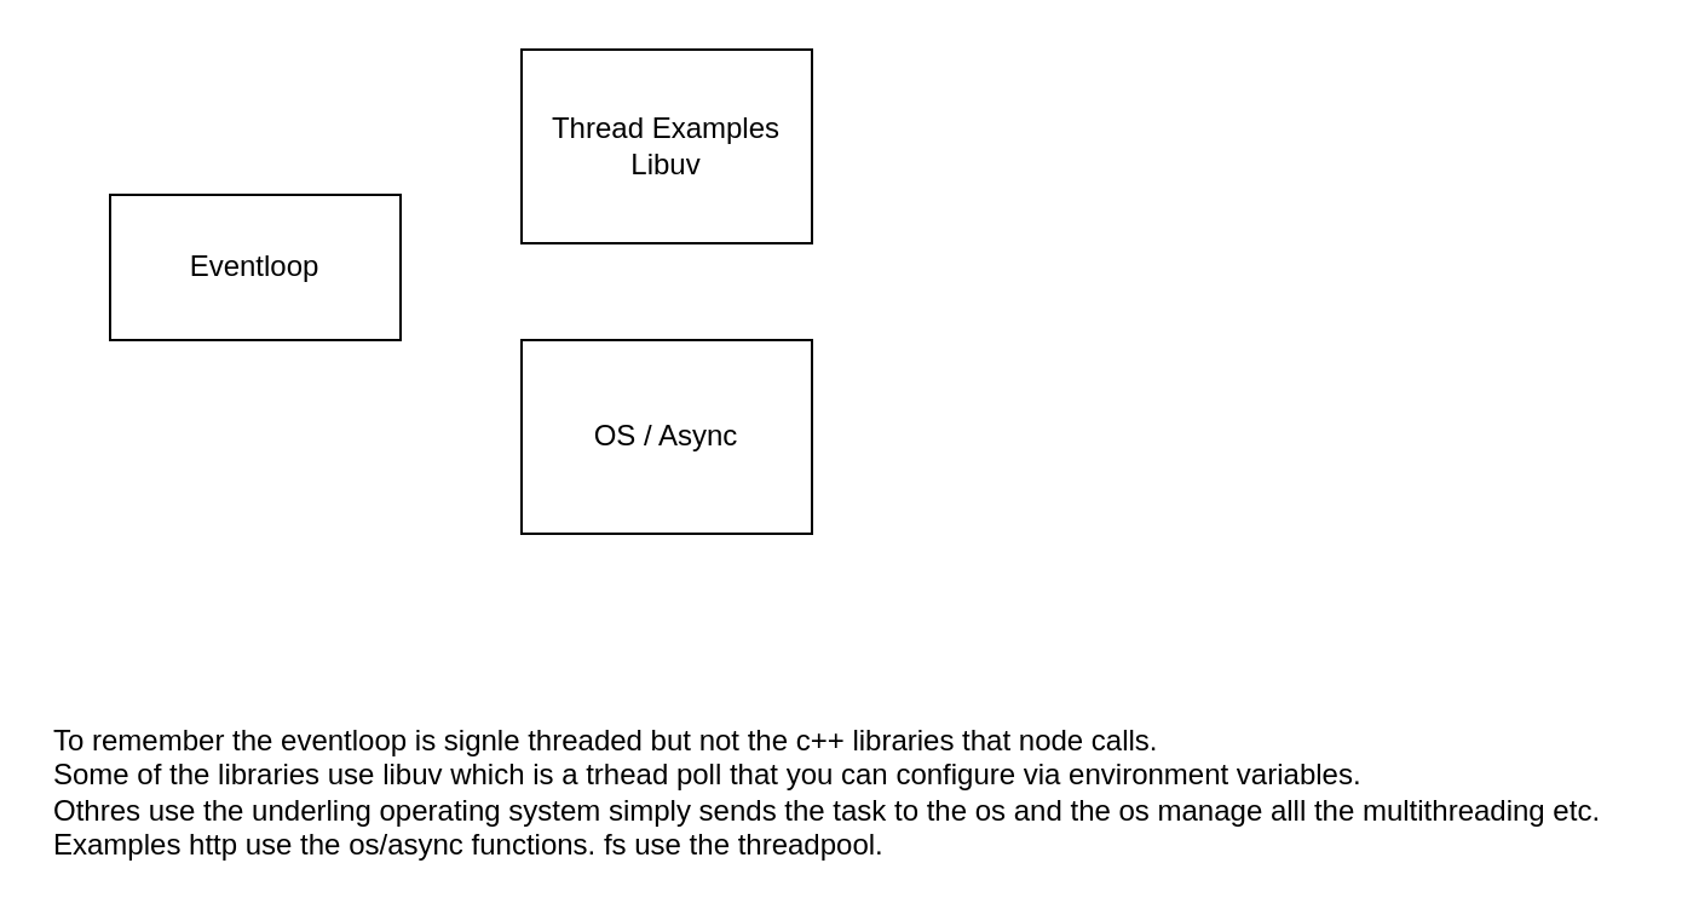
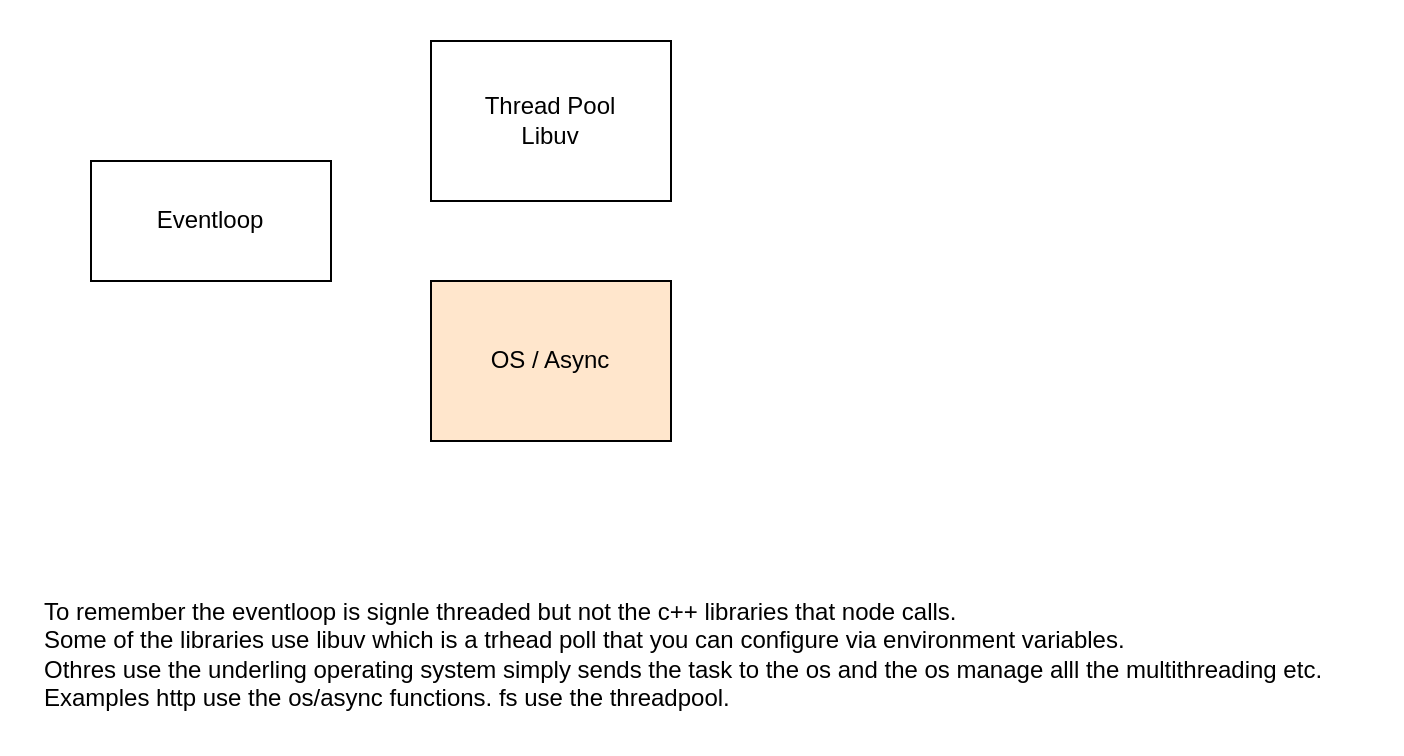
  <mxCell id="0" />
  <mxCell id="1" parent="0" />
- <mxCell id="2" value="Thread Examples&lt;br&gt;Libuv" style="rounded=0;whiteSpace=wrap;html=1;" vertex="1" parent="1"><mxGeometry x="215" y="20" width="120" height="80" as="geometry" /></mxCell>
- <mxCell id="3" value="OS / Async" style="rounded=0;whiteSpace=wrap;html=1;" vertex="1" parent="1"><mxGeometry x="215" y="140" width="120" height="80" as="geometry" /></mxCell>
+ <mxCell id="2" value="Thread Pool&lt;br&gt;Libuv" style="rounded=0;whiteSpace=wrap;html=1;" vertex="1" parent="1"><mxGeometry x="215" y="20" width="120" height="80" as="geometry" /></mxCell>
+ <mxCell id="3" value="OS / Async" style="rounded=0;whiteSpace=wrap;html=1;fillColor=#ffe6cc;" vertex="1" parent="1"><mxGeometry x="215" y="140" width="120" height="80" as="geometry" /></mxCell>
  <mxCell id="4" value="Eventloop" style="rounded=0;whiteSpace=wrap;html=1;" vertex="1" parent="1"><mxGeometry x="45" y="80" width="120" height="60" as="geometry" /></mxCell>
  <mxCell id="5" value="To remember the eventloop is signle threaded but not the c++ libraries that node calls.&amp;nbsp;&lt;br&gt;Some of the libraries use libuv which is a trhead poll that you can configure via environment variables.&amp;nbsp;&lt;br&gt;Othres use the underling operating system simply sends the task to the os and the os manage alll the multithreading etc.&amp;nbsp;&lt;br&gt;Examples http use the os/async functions. fs use the threadpool.&amp;nbsp;&lt;br&gt;" style="text;html=1;resizable=0;points=[];autosize=1;align=left;verticalAlign=top;spacingTop=-4;" vertex="1" parent="1"><mxGeometry x="20" y="296" width="660" height="60" as="geometry" /></mxCell>
